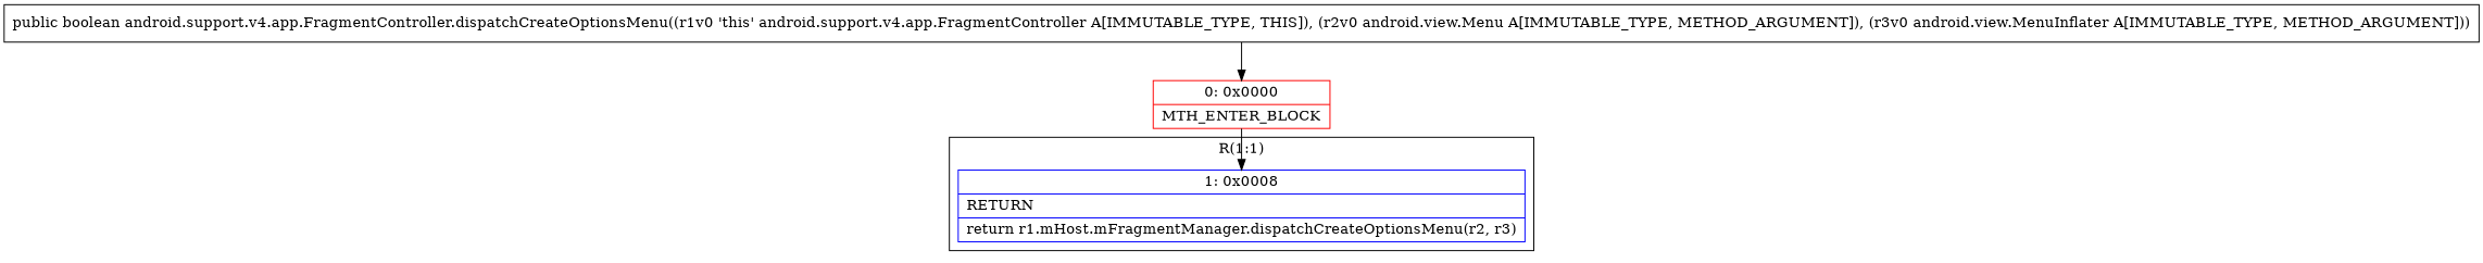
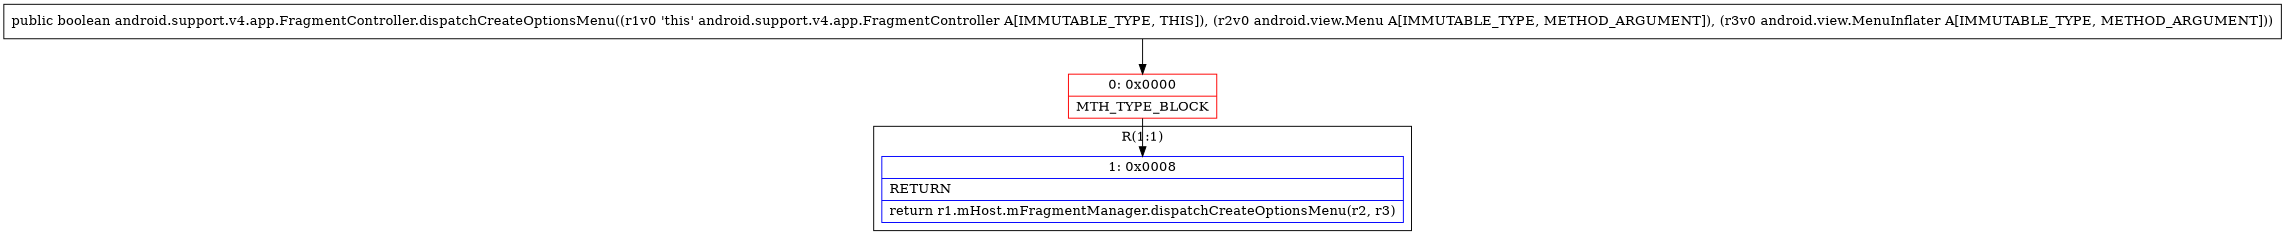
  digraph {
    node [shape=record]
    n1 [color=blue label="{1\:\ 0x0008|RETURN\l|return r1.mHost.mFragmentManager.dispatchCreateOptionsMenu(r2, r3)\l}"]
-   n2 [color=red label="{0\:\ 0x0000|MTH_ENTER_BLOCK\l}"]
+   n2 [color=red label="{0\:\ 0x0000|MTH_TYPE_BLOCK\l}"]
    n3 [label="{public boolean android.support.v4.app.FragmentController.dispatchCreateOptionsMenu((r1v0 'this' android.support.v4.app.FragmentController A[IMMUTABLE_TYPE, THIS]), (r2v0 android.view.Menu A[IMMUTABLE_TYPE, METHOD_ARGUMENT]), (r3v0 android.view.MenuInflater A[IMMUTABLE_TYPE, METHOD_ARGUMENT])) }"]
    subgraph cluster_1 {
      label="R(1:1)"
      n1
    }
    n2 -> n1
    n3 -> n2
  }
